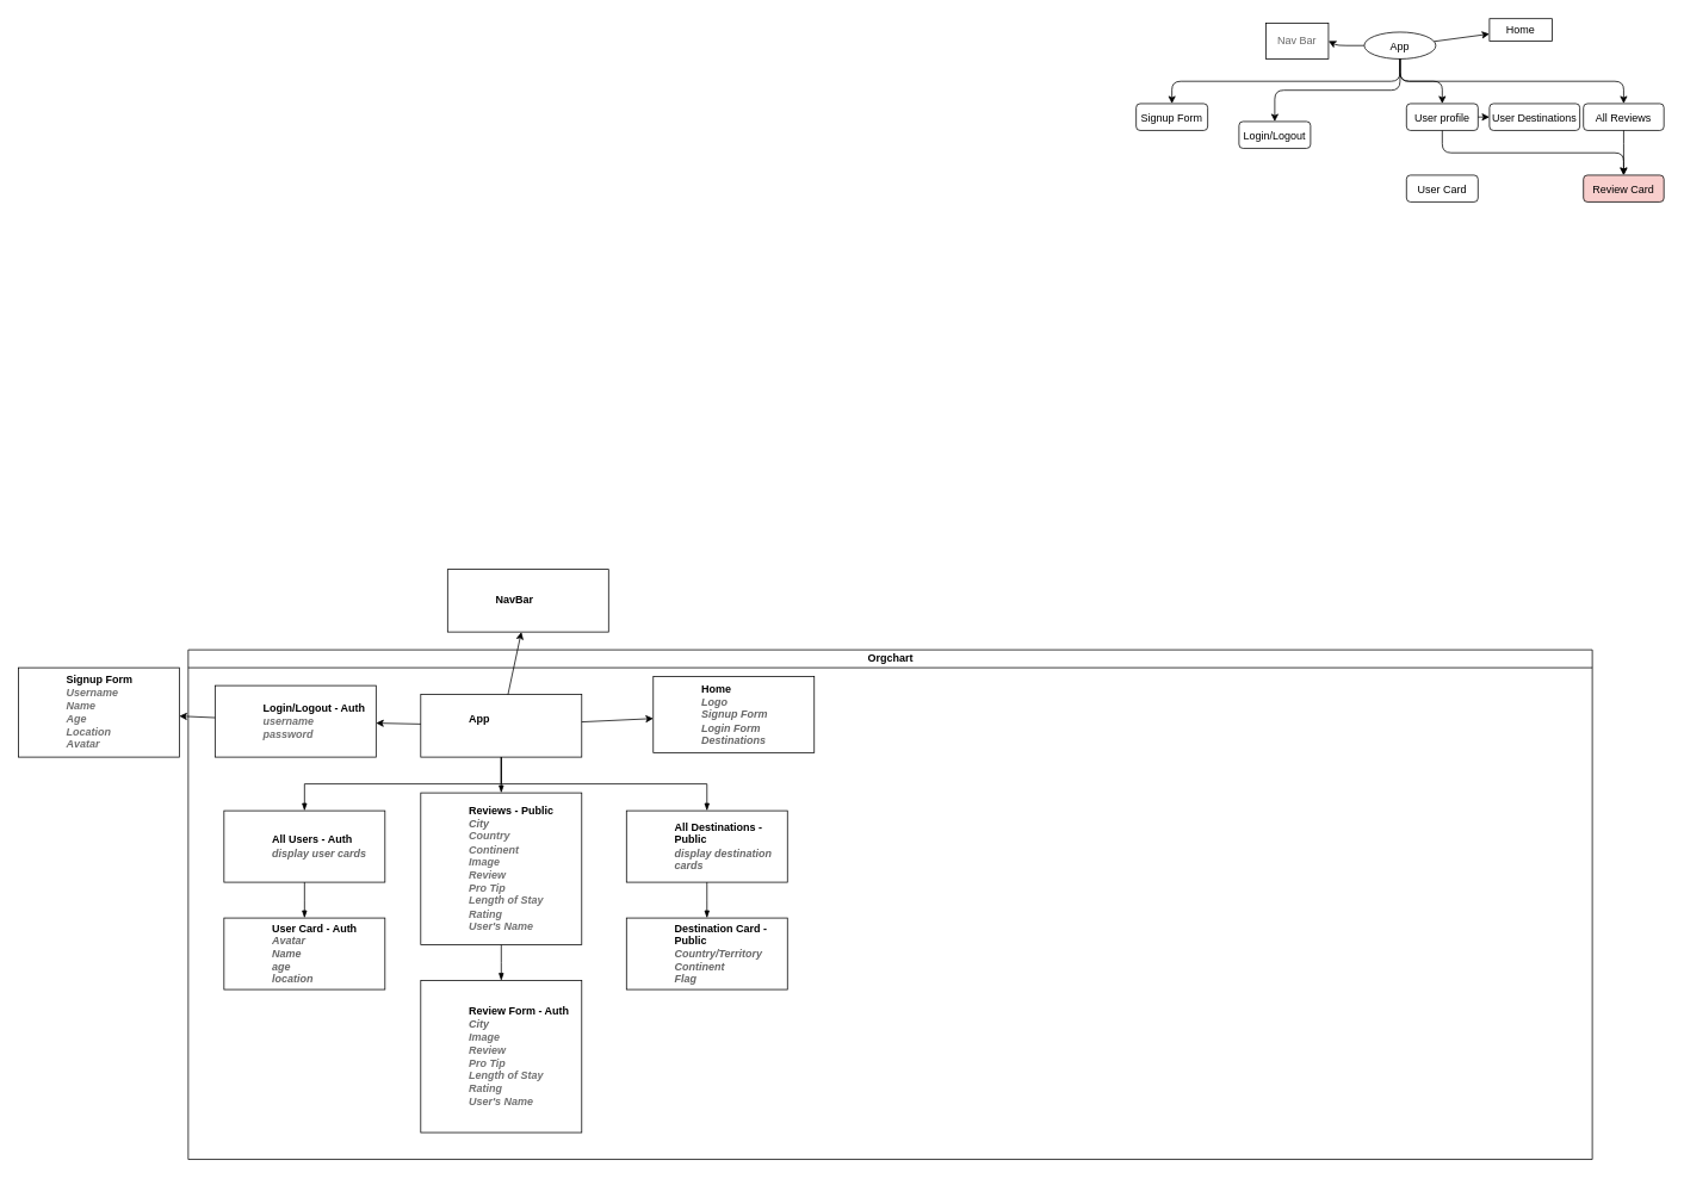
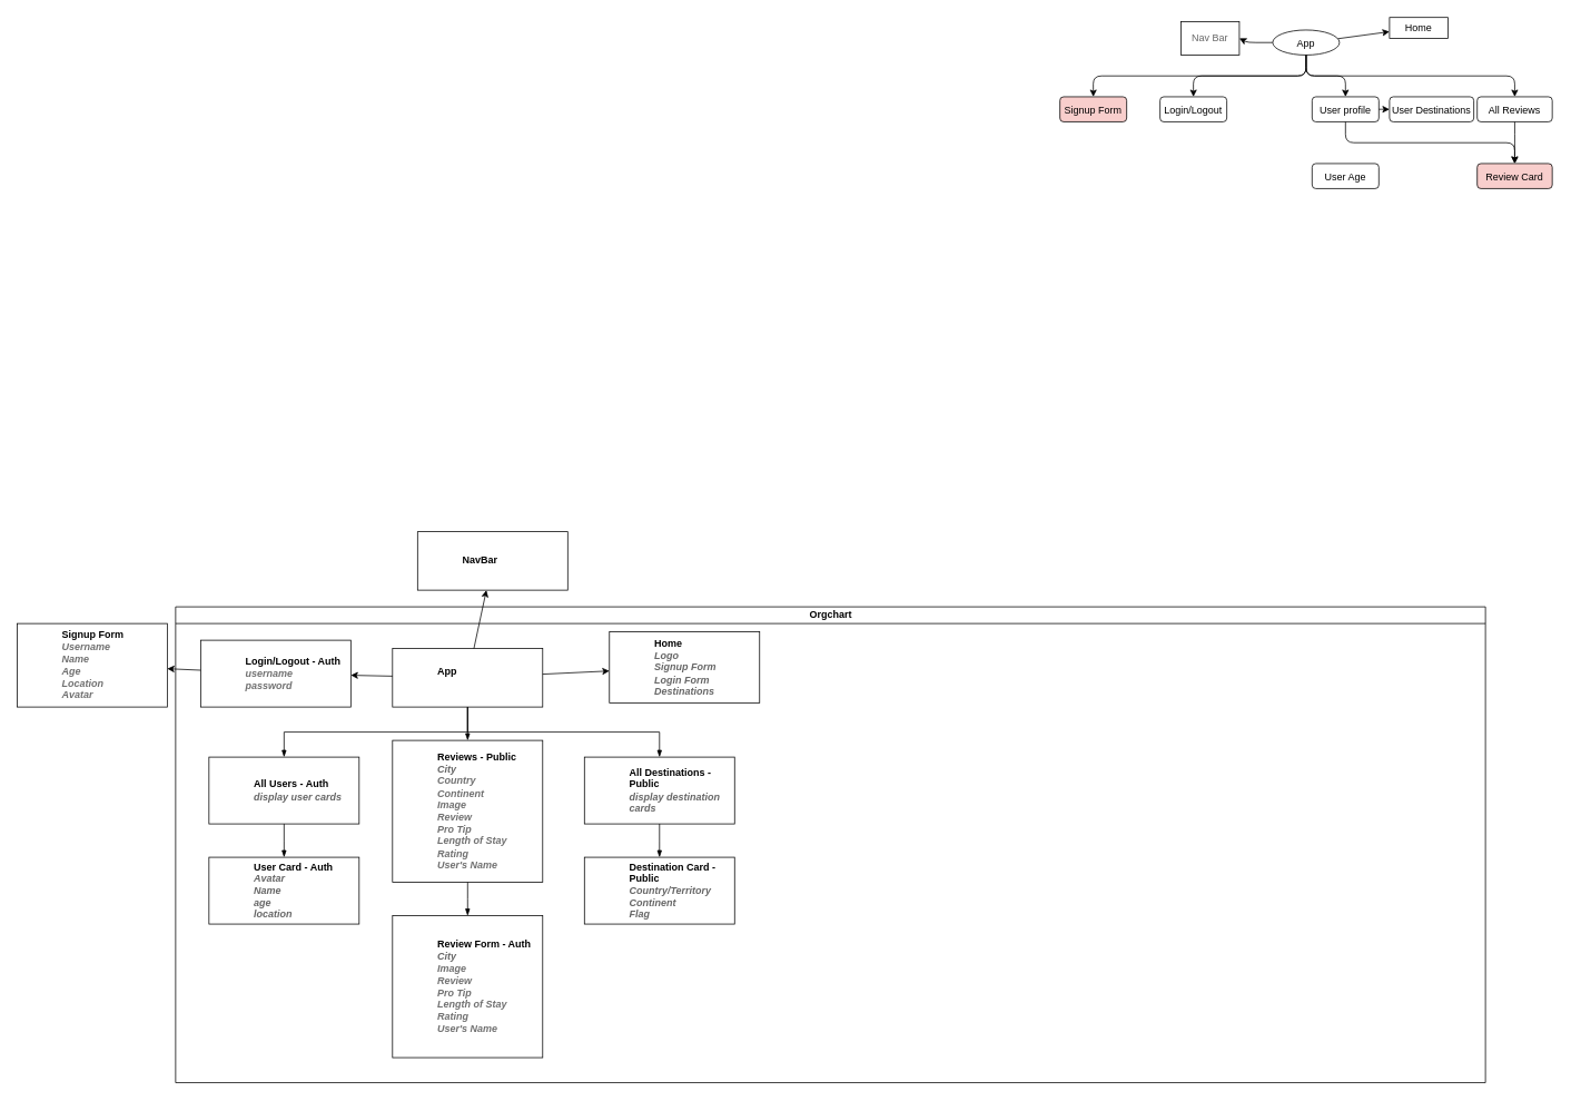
  <mxCell id="0" />
  <mxCell id="1" parent="0" />
  <mxCell id="2" style="edgeStyle=none;html=1;fontColor=#666666;entryX=1;entryY=0.5;entryDx=0;entryDy=0;" edge="1" parent="1" source="4" target="39"><mxGeometry relative="1" as="geometry"><mxPoint x="1525" y="115" as="targetPoint" /><Array as="points"><mxPoint x="1495" y="50" /></Array></mxGeometry></mxCell>
  <mxCell id="3" value="" style="edgeStyle=none;html=1;fontColor=#666666;" edge="1" parent="1" source="4" target="40"><mxGeometry relative="1" as="geometry" /></mxCell>
  <mxCell id="4" value="App" style="ellipse" vertex="1" parent="1"><mxGeometry x="1524.995" y="35" width="80" height="30" as="geometry" /></mxCell>
- <mxCell id="5" value="Signup Form" style="rounded=1;" vertex="1" parent="1"><mxGeometry x="1269.926" y="115" width="80" height="30" as="geometry" /></mxCell>
+ <mxCell id="5" value="Signup Form" style="rounded=1;fillColor=#f8cecc;" vertex="1" parent="1"><mxGeometry x="1269.926" y="115" width="80" height="30" as="geometry" /></mxCell>
  <mxCell id="6" value="" style="edgeStyle=elbowEdgeStyle;elbow=vertical;" edge="1" source="4" target="5" parent="1"><mxGeometry relative="1" as="geometry" /></mxCell>
- <mxCell id="7" value="Login/Logout" style="rounded=1;" vertex="1" parent="1"><mxGeometry x="1384.926" y="135" width="80" height="30" as="geometry" /></mxCell>
+ <mxCell id="7" value="Login/Logout" style="rounded=1;" vertex="1" parent="1"><mxGeometry x="1389.926" y="115" width="80" height="30" as="geometry" /></mxCell>
  <mxCell id="8" value="" style="edgeStyle=elbowEdgeStyle;elbow=vertical;" edge="1" source="4" target="7" parent="1"><mxGeometry relative="1" as="geometry" /></mxCell>
  <mxCell id="9" value="User profile" style="rounded=1;" vertex="1" parent="1"><mxGeometry x="1572.21" y="115" width="80" height="30" as="geometry" /></mxCell>
  <mxCell id="10" value="" style="edgeStyle=elbowEdgeStyle;elbow=vertical;" edge="1" source="4" target="9" parent="1"><mxGeometry relative="1" as="geometry" /></mxCell>
  <mxCell id="11" value="All Reviews" style="rounded=1;" vertex="1" parent="1"><mxGeometry x="1770.065" y="115" width="90" height="30" as="geometry" /></mxCell>
  <mxCell id="12" value="" style="edgeStyle=elbowEdgeStyle;elbow=vertical;" edge="1" source="4" target="11" parent="1"><mxGeometry relative="1" as="geometry" /></mxCell>
  <mxCell id="13" value="Review Card" style="rounded=1;fillColor=#f8cecc;" vertex="1" parent="1"><mxGeometry x="1770.065" y="195" width="90" height="30" as="geometry" /></mxCell>
  <mxCell id="14" value="" style="edgeStyle=elbowEdgeStyle;elbow=vertical;" edge="1" source="11" target="13" parent="1"><mxGeometry relative="1" as="geometry" /></mxCell>
- <mxCell id="15" value="User Card" style="rounded=1;" vertex="1" parent="1"><mxGeometry x="1572.214" y="195" width="80" height="30" as="geometry" /></mxCell>
+ <mxCell id="15" value="User Age" style="rounded=1;" vertex="1" parent="1"><mxGeometry x="1572.214" y="195" width="80" height="30" as="geometry" /></mxCell>
  <mxCell id="16" value="" style="edgeStyle=elbowEdgeStyle;elbow=vertical;" edge="1" source="9" target="13" parent="1"><mxGeometry relative="1" as="geometry" /></mxCell>
  <mxCell id="17" value="User Destinations" style="rounded=1;direction=west;" vertex="1" parent="1"><mxGeometry x="1664.995" y="115" width="101" height="30" as="geometry" /></mxCell>
  <mxCell id="18" value="" style="edgeStyle=elbowEdgeStyle;elbow=vertical;" edge="1" source="9" target="17" parent="1"><mxGeometry relative="1" as="geometry" /></mxCell>
  <mxCell id="19" value="Orgchart" style="swimlane;html=1;startSize=20;horizontal=1;containerType=tree;glass=0;" vertex="1" parent="1"><mxGeometry x="210" y="726" width="1570" height="570" as="geometry" /></mxCell>
  <mxCell id="20" value="App&lt;br&gt;&lt;br&gt;" style="label;image=https://cdn3.iconfinder.com/data/icons/user-avatars-1/512/users-3-128.png;whiteSpace=wrap;html=1;rounded=0;glass=0;treeMoving=1;treeFolding=1;" vertex="1" parent="19"><mxGeometry x="260" y="50" width="180" height="70" as="geometry" /></mxCell>
  <mxCell id="21" value="" style="endArrow=blockThin;endFill=1;fontSize=11;edgeStyle=elbowEdgeStyle;elbow=vertical;rounded=0;" edge="1" parent="19" source="20" target="22"><mxGeometry relative="1" as="geometry" /></mxCell>
  <mxCell id="22" value="All Users - Auth&lt;br&gt;&lt;font color=&quot;#666666&quot;&gt;&lt;i&gt;display user cards&lt;/i&gt;&lt;/font&gt;" style="label;image=https://cdn3.iconfinder.com/data/icons/user-avatars-1/512/users-10-3-128.png;whiteSpace=wrap;html=1;rounded=0;glass=0;treeFolding=1;treeMoving=1;" vertex="1" parent="19"><mxGeometry x="40" y="180" width="180" height="80" as="geometry" /></mxCell>
  <mxCell id="23" value="" style="endArrow=blockThin;endFill=1;fontSize=11;edgeStyle=elbowEdgeStyle;elbow=vertical;rounded=0;" edge="1" parent="19" source="20" target="24"><mxGeometry relative="1" as="geometry" /></mxCell>
  <mxCell id="24" value="Reviews - Public&lt;br&gt;&lt;i&gt;&lt;font color=&quot;#666666&quot;&gt;City&lt;/font&gt;&lt;font color=&quot;#707070&quot;&gt;&lt;br&gt;Coun&lt;/font&gt;&lt;/i&gt;&lt;i&gt;&lt;font color=&quot;#707070&quot;&gt;try&lt;br&gt;Continent&lt;br&gt;Image&lt;br&gt;Review&lt;br&gt;Pro Tip&lt;br&gt;Length of Stay&lt;br&gt;Rating&lt;br&gt;User's Name&lt;/font&gt;&lt;/i&gt;" style="label;image=https://cdn3.iconfinder.com/data/icons/user-avatars-1/512/users-9-2-128.png;whiteSpace=wrap;html=1;rounded=0;glass=0;treeFolding=1;treeMoving=1;" vertex="1" parent="19"><mxGeometry x="260" y="160" width="180" height="170" as="geometry" /></mxCell>
  <mxCell id="25" value="" style="endArrow=blockThin;endFill=1;fontSize=11;edgeStyle=elbowEdgeStyle;elbow=vertical;rounded=0;" edge="1" parent="19" source="20" target="26"><mxGeometry relative="1" as="geometry" /></mxCell>
  <mxCell id="26" value="All Destinations - Public&lt;br&gt;&lt;font color=&quot;#666666&quot;&gt;&lt;i&gt;display destination cards&lt;br&gt;&lt;/i&gt;&lt;/font&gt;" style="label;image=https://cdn3.iconfinder.com/data/icons/user-avatars-1/512/users-2-128.png;whiteSpace=wrap;html=1;rounded=0;glass=0;" vertex="1" parent="19"><mxGeometry x="490" y="180" width="180" height="80" as="geometry" /></mxCell>
  <mxCell id="27" value="" style="endArrow=blockThin;endFill=1;fontSize=11;edgeStyle=elbowEdgeStyle;elbow=vertical;rounded=0;" edge="1" target="28" source="24" parent="19"><mxGeometry relative="1" as="geometry"><mxPoint x="590" y="460" as="sourcePoint" /></mxGeometry></mxCell>
  <mxCell id="28" value="Review Form - Auth&lt;br&gt;&lt;i&gt;&lt;font color=&quot;#666666&quot;&gt;City&lt;/font&gt;&lt;font color=&quot;#707070&quot;&gt;&lt;br&gt;&lt;/font&gt;&lt;/i&gt;&lt;i&gt;&lt;font color=&quot;#707070&quot;&gt;Image&lt;br&gt;Review&lt;br&gt;Pro Tip&lt;br&gt;Length of Stay&lt;br&gt;Rating&lt;br&gt;User's Name&lt;/font&gt;&lt;/i&gt;" style="label;image=https://cdn3.iconfinder.com/data/icons/user-avatars-1/512/users-9-2-128.png;whiteSpace=wrap;html=1;rounded=0;glass=0;treeFolding=1;treeMoving=1;" vertex="1" parent="19"><mxGeometry x="260" y="370" width="180" height="170" as="geometry" /></mxCell>
  <mxCell id="29" value="" style="edgeStyle=none;html=1;" edge="1" source="20" target="30" parent="19"><mxGeometry relative="1" as="geometry" /></mxCell>
  <mxCell id="30" value="Login/Logout - Auth&lt;br&gt;&lt;font color=&quot;#707070&quot;&gt;&lt;i&gt;username&lt;br&gt;password&lt;/i&gt;&lt;/font&gt;" style="label;image=https://cdn3.iconfinder.com/data/icons/user-avatars-1/512/users-3-128.png;whiteSpace=wrap;html=1;rounded=0;glass=0;treeMoving=1;treeFolding=1;" vertex="1" parent="19"><mxGeometry x="30" y="40" width="180" height="80" as="geometry" /></mxCell>
  <mxCell id="31" value="" style="endArrow=blockThin;endFill=1;fontSize=11;edgeStyle=elbowEdgeStyle;elbow=vertical;rounded=0;" edge="1" target="32" source="22" parent="19"><mxGeometry relative="1" as="geometry"><mxPoint x="410" y="880" as="sourcePoint" /></mxGeometry></mxCell>
  <mxCell id="32" value="User Card - Auth&lt;br&gt;&lt;font color=&quot;#666666&quot;&gt;&lt;i&gt;Avatar&lt;br&gt;Name&lt;br&gt;age&lt;br&gt;location&lt;/i&gt;&lt;/font&gt;" style="label;image=https://cdn3.iconfinder.com/data/icons/user-avatars-1/512/users-10-3-128.png;whiteSpace=wrap;html=1;rounded=0;glass=0;treeFolding=1;treeMoving=1;" vertex="1" parent="19"><mxGeometry x="40" y="300" width="180" height="80" as="geometry" /></mxCell>
  <mxCell id="33" value="" style="endArrow=blockThin;endFill=1;fontSize=11;edgeStyle=elbowEdgeStyle;elbow=vertical;rounded=0;" edge="1" target="34" source="26" parent="19"><mxGeometry relative="1" as="geometry"><mxPoint x="410" y="880" as="sourcePoint" /></mxGeometry></mxCell>
  <mxCell id="34" value="Destination Card - Public&lt;br&gt;&lt;font style=&quot;font-style: italic&quot; color=&quot;#666666&quot;&gt;Country/&lt;/font&gt;&lt;font color=&quot;#666666&quot;&gt;&lt;font style=&quot;font-style: italic&quot;&gt;T&lt;/font&gt;&lt;i&gt;erritory&lt;br&gt;Continent&lt;br&gt;Flag&lt;br&gt;&lt;/i&gt;&lt;/font&gt;" style="label;image=https://cdn3.iconfinder.com/data/icons/user-avatars-1/512/users-2-128.png;whiteSpace=wrap;html=1;rounded=0;glass=0;" vertex="1" parent="19"><mxGeometry x="490" y="300" width="180" height="80" as="geometry" /></mxCell>
  <mxCell id="35" value="" style="edgeStyle=none;html=1;" edge="1" source="20" target="36" parent="19"><mxGeometry relative="1" as="geometry" /></mxCell>
  <mxCell id="36" value="Home&lt;br&gt;&lt;font color=&quot;#666666&quot;&gt;&lt;i&gt;Logo&lt;br&gt;Signup Form&lt;br&gt;Login Form&lt;br&gt;Destinations&lt;/i&gt;&lt;/font&gt;" style="label;image=https://cdn3.iconfinder.com/data/icons/user-avatars-1/512/users-3-128.png;whiteSpace=wrap;html=1;rounded=0;glass=0;treeMoving=1;treeFolding=1;" vertex="1" parent="19"><mxGeometry x="520" y="30" width="180" height="85" as="geometry" /></mxCell>
  <mxCell id="37" value="" style="edgeStyle=none;html=1;" edge="1" target="38" source="30" parent="19"><mxGeometry relative="1" as="geometry"><mxPoint x="-200" y="863.043" as="sourcePoint" /></mxGeometry></mxCell>
  <mxCell id="38" value="Signup Form&lt;br&gt;&lt;font color=&quot;#707070&quot;&gt;&lt;i&gt;Username&lt;br&gt;Name&lt;br&gt;Age&lt;br&gt;Location&lt;br&gt;Avatar&lt;/i&gt;&lt;/font&gt;" style="label;image=https://cdn3.iconfinder.com/data/icons/user-avatars-1/512/users-3-128.png;whiteSpace=wrap;html=1;rounded=0;glass=0;treeMoving=1;treeFolding=1;" vertex="1" parent="19"><mxGeometry x="-190" y="20" width="180" height="100" as="geometry" /></mxCell>
  <mxCell id="39" value="Nav Bar" style="whiteSpace=wrap;html=1;fontColor=#666666;" vertex="1" parent="1"><mxGeometry x="1415" y="25" width="70" height="40" as="geometry" /></mxCell>
  <mxCell id="40" value="Home" style="whiteSpace=wrap;html=1;" vertex="1" parent="1"><mxGeometry x="1665" y="20" width="70" height="25" as="geometry" /></mxCell>
  <mxCell id="41" value="NavBar" style="label;image=https://cdn3.iconfinder.com/data/icons/user-avatars-1/512/users-3-128.png;whiteSpace=wrap;html=1;rounded=0;glass=0;treeMoving=1;treeFolding=1;" vertex="1" parent="1"><mxGeometry x="500" y="636" width="180" height="70" as="geometry" /></mxCell>
  <mxCell id="42" value="" style="edgeStyle=none;html=1;" edge="1" source="20" target="41" parent="1"><mxGeometry relative="1" as="geometry" /></mxCell>
